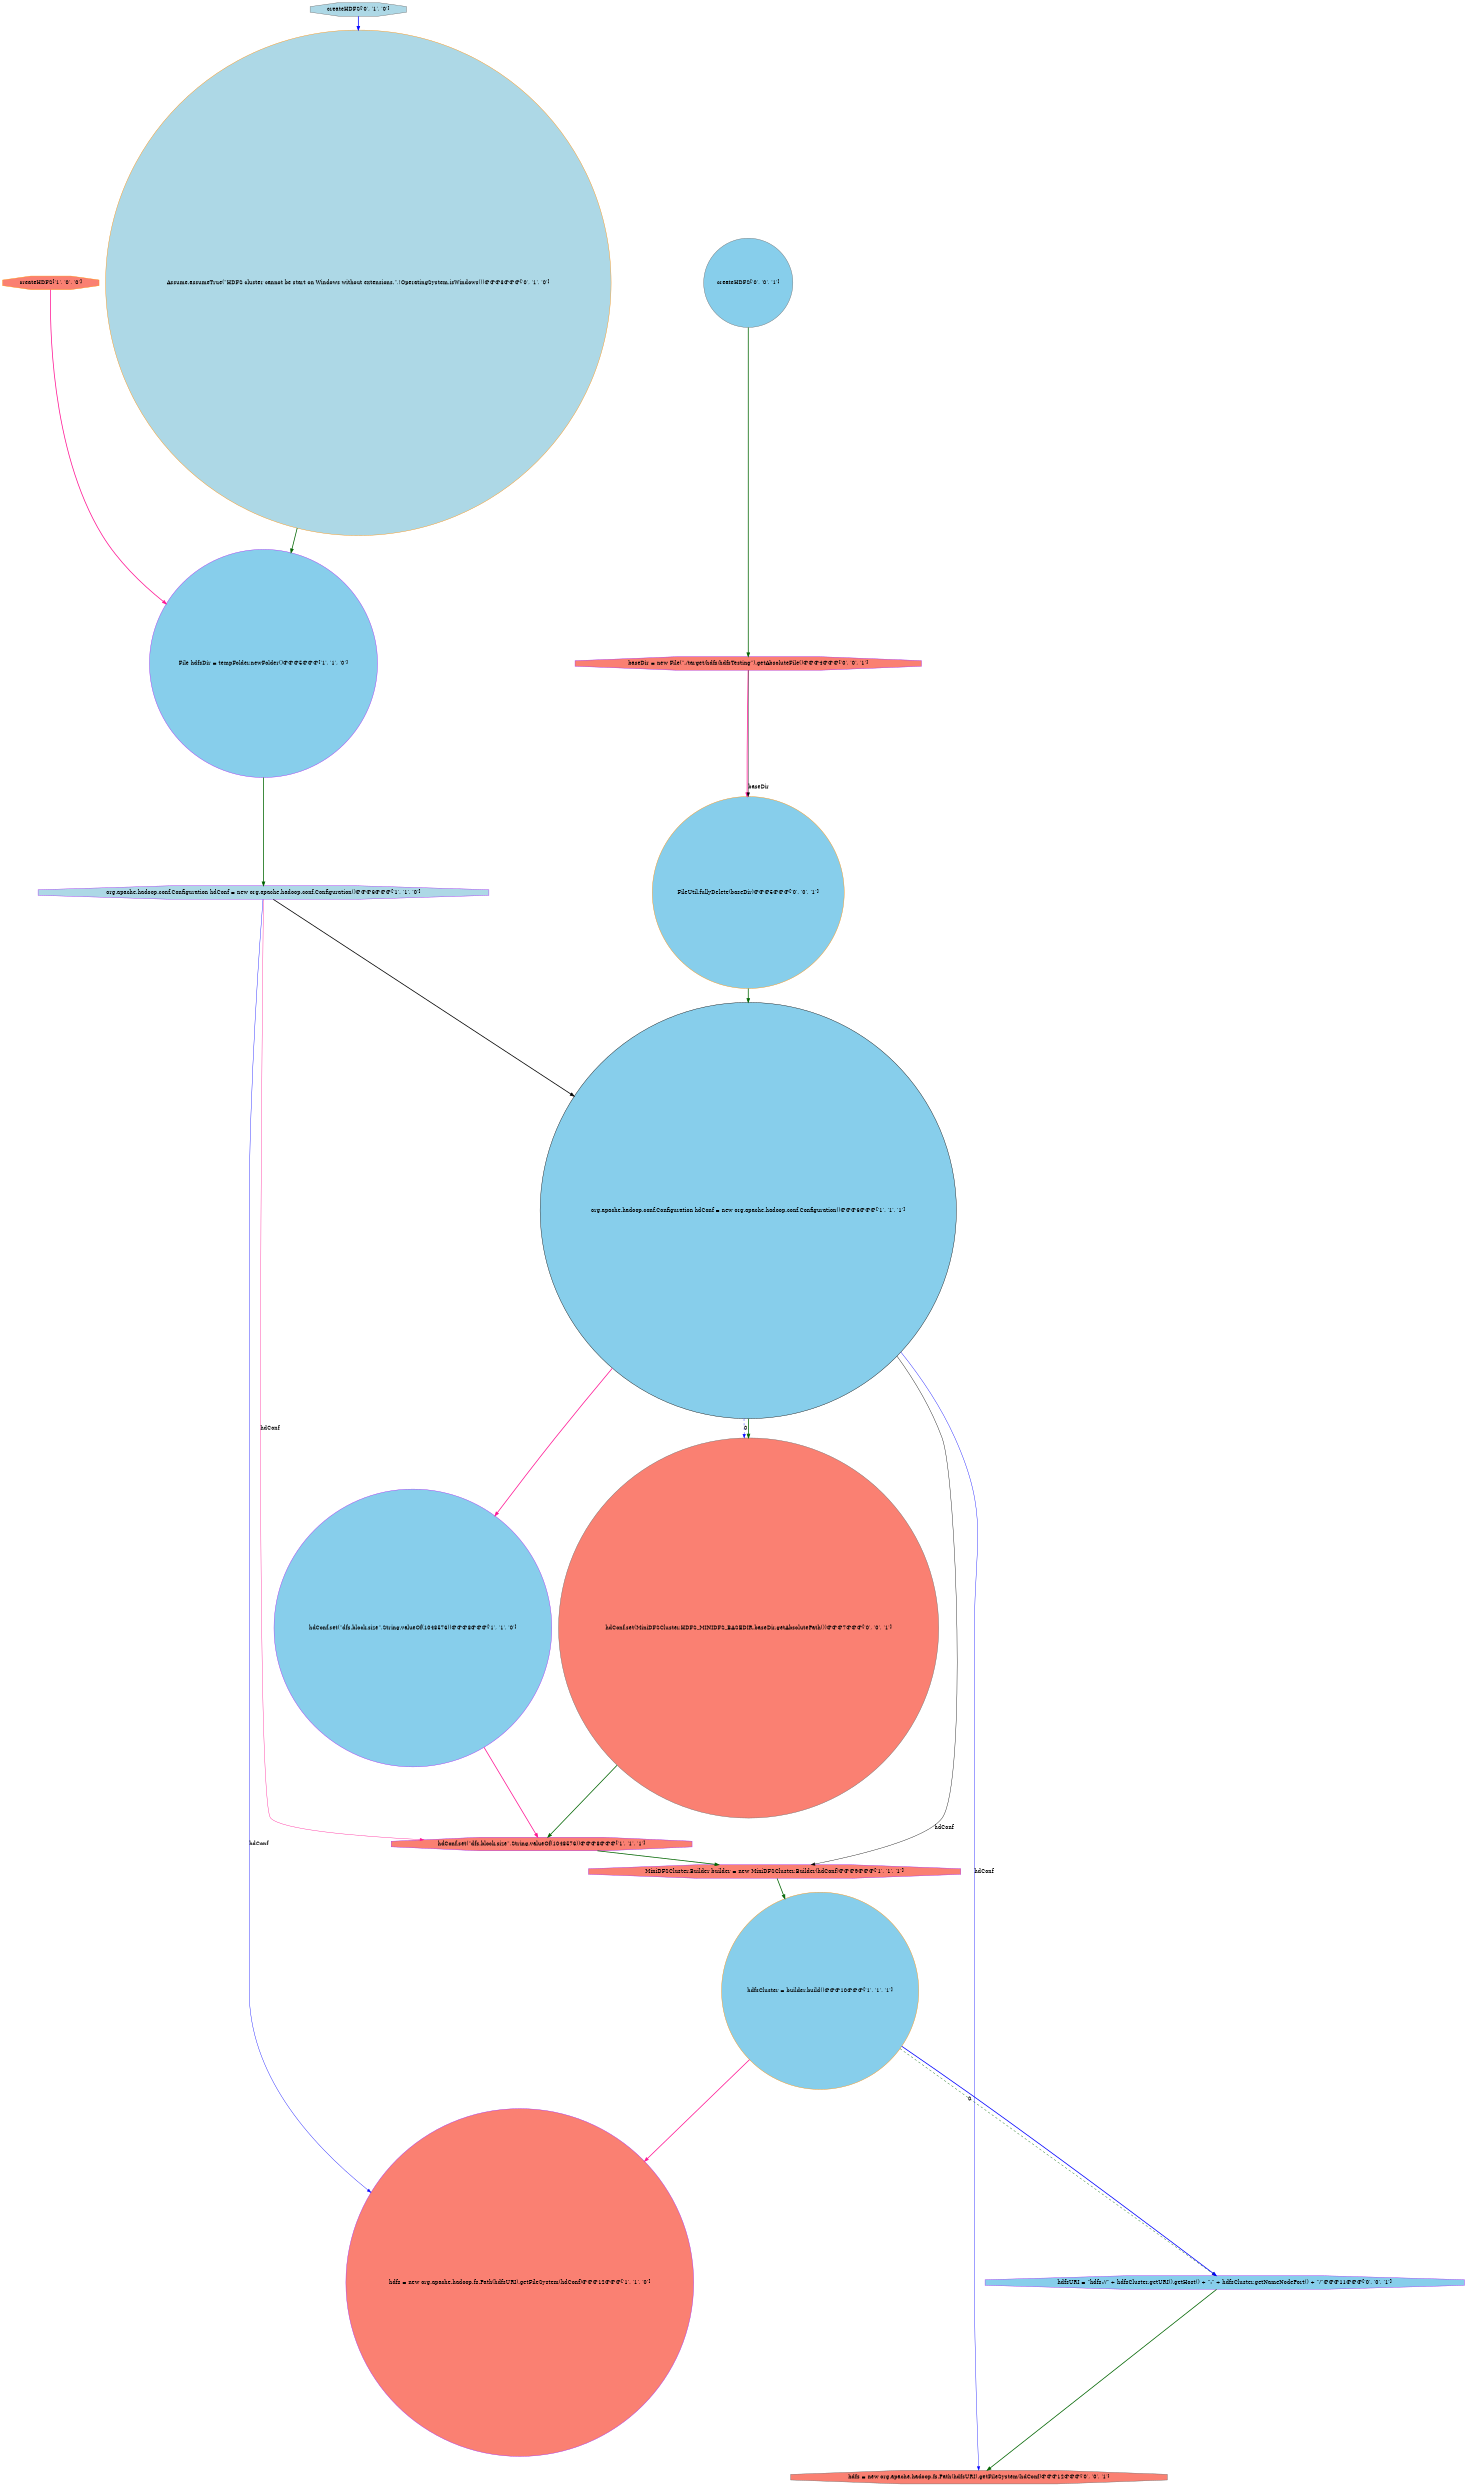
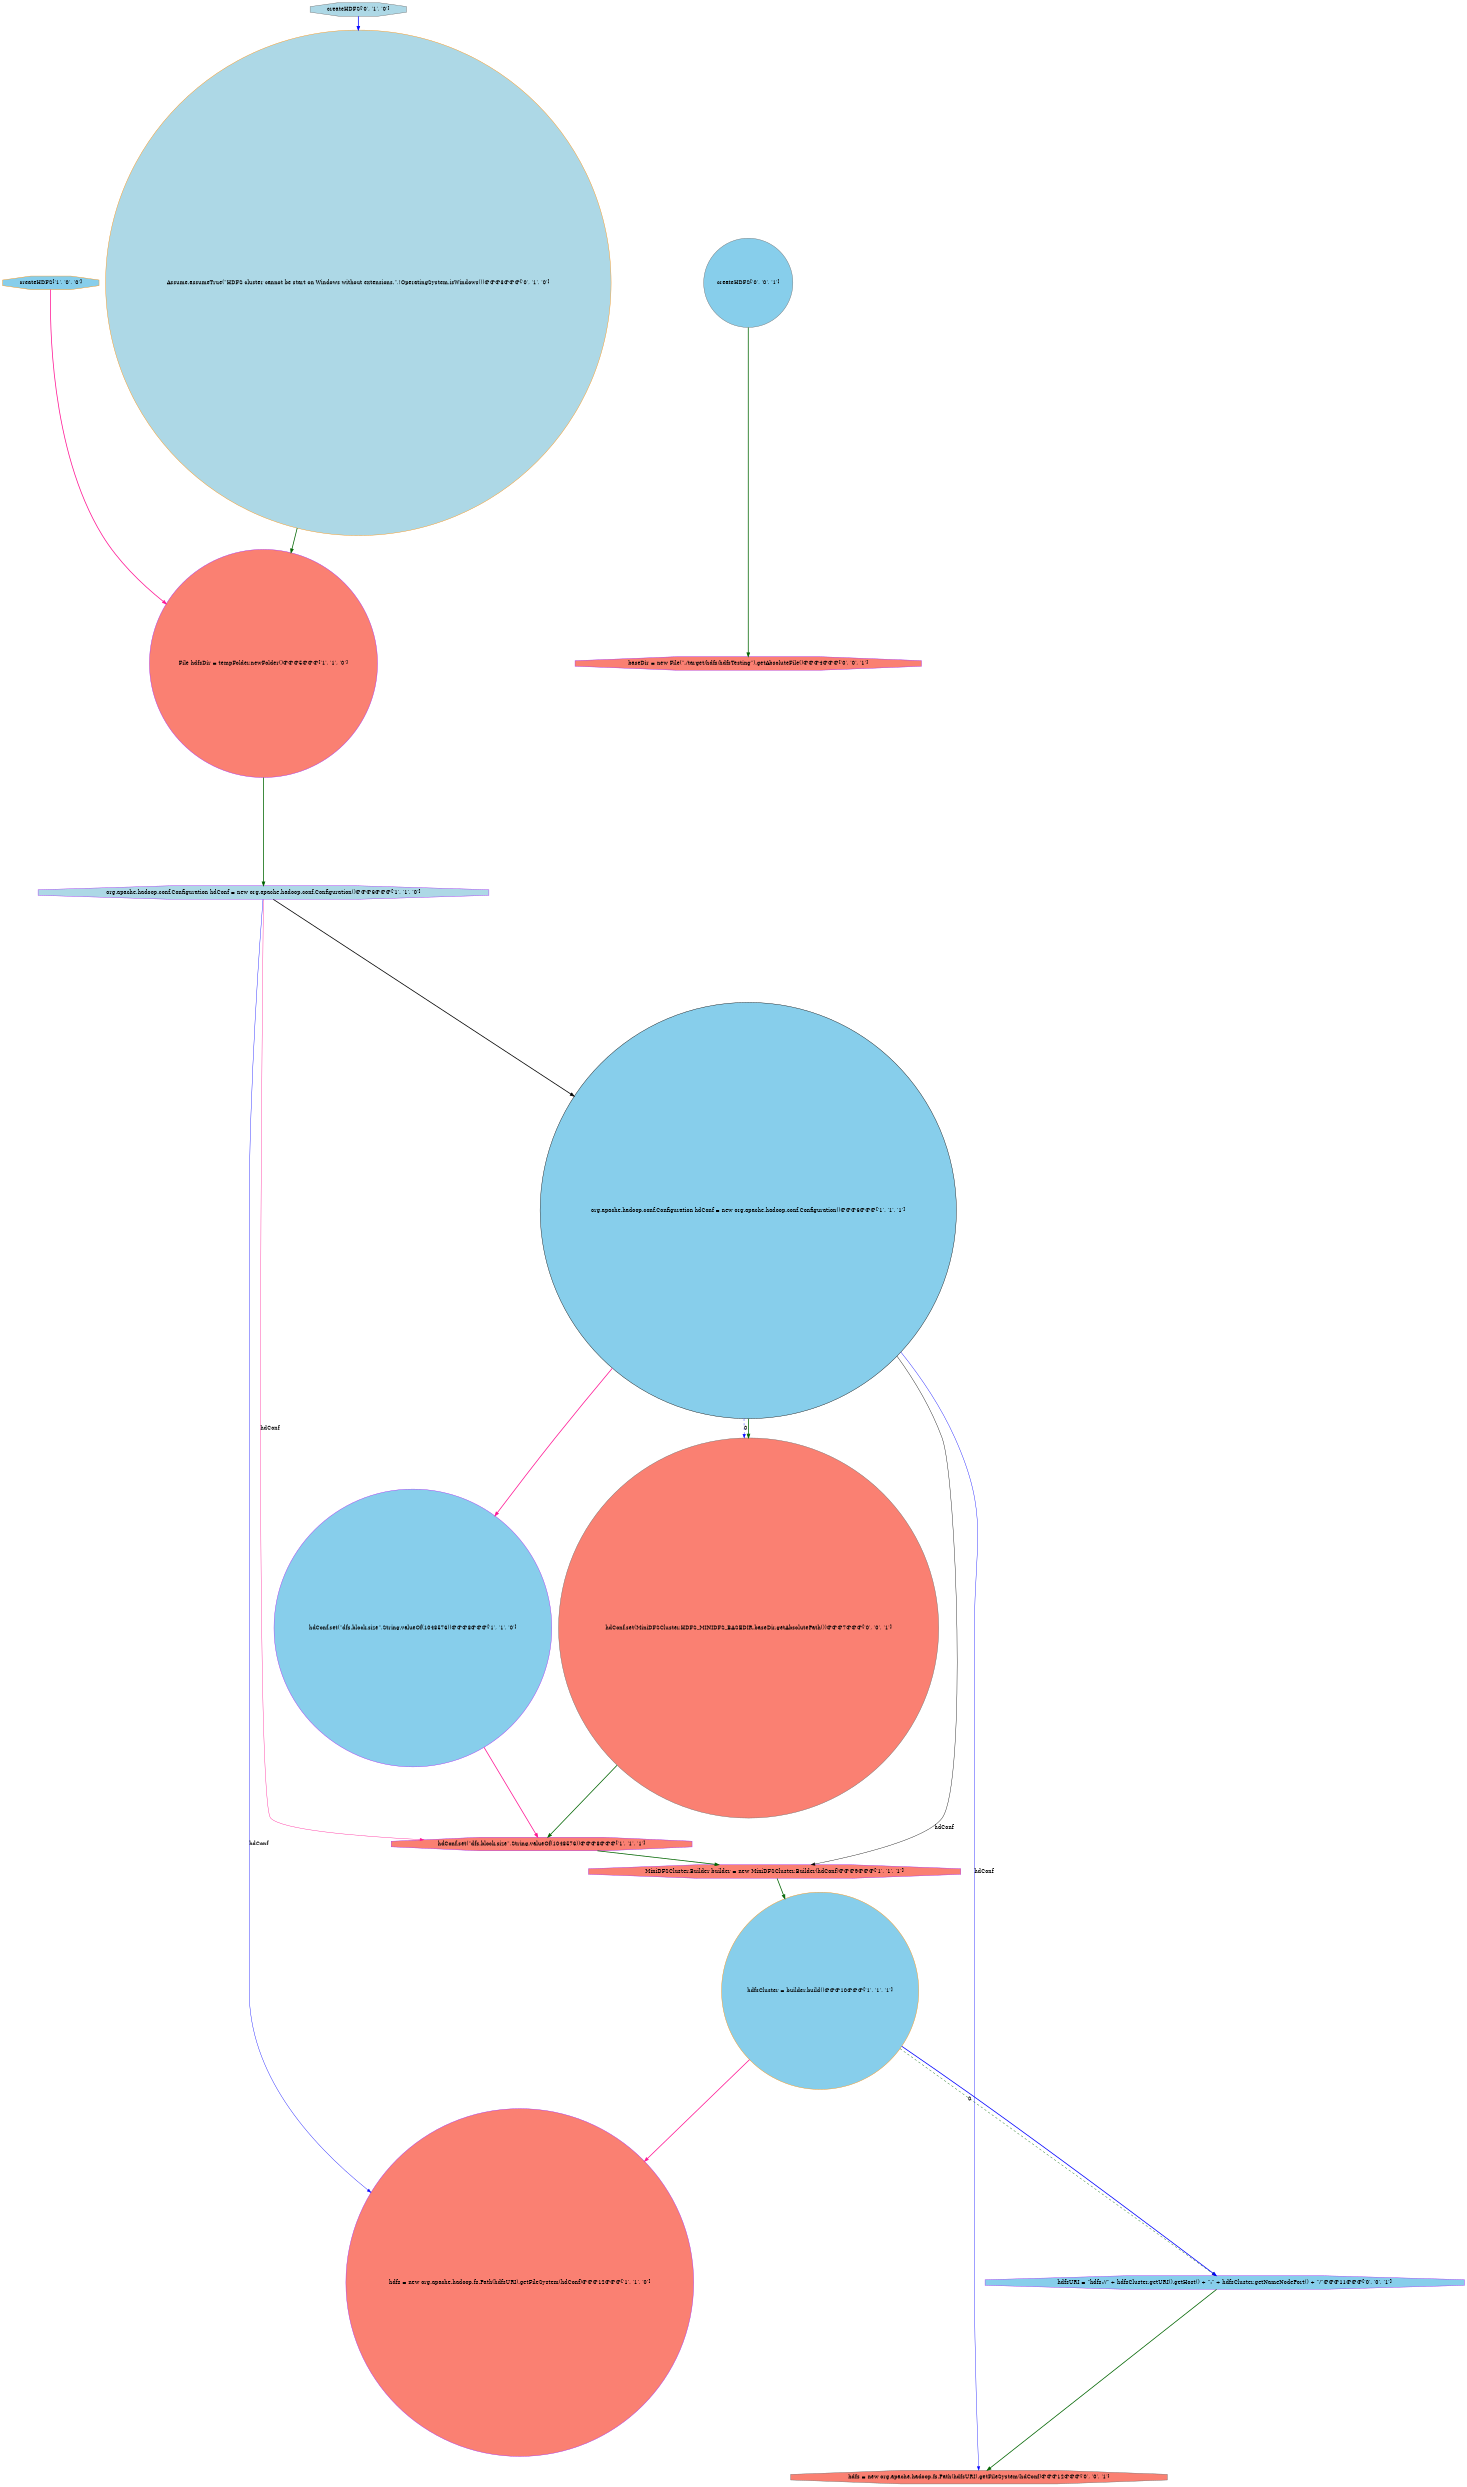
  digraph {
    node [color=purple fillcolor=salmon shape=circle style=filled]
    edge [color=darkgreen style=bold]
-   n1 [fillcolor=skyblue label="File hdfsDir = tempFolder.newFolder()@@@5@@@['1', '1', '0']"]
+   n1 [label="File hdfsDir = tempFolder.newFolder()@@@5@@@['1', '1', '0']"]
    n2 [fillcolor=lightblue label="org.apache.hadoop.conf.Configuration hdConf = new org.apache.hadoop.conf.Configuration()@@@6@@@['1', '1', '0']" shape=octagon]
    n3 [label="hdConf.set(\"dfs.block.size\",String.valueOf(1048576))@@@8@@@['1', '1', '1']" shape=octagon]
    n4 [label="hdfs = new org.apache.hadoop.fs.Path(hdfsURI).getFileSystem(hdConf)@@@12@@@['1', '1', '0']"]
    n5 [color=black fillcolor=skyblue label="org.apache.hadoop.conf.Configuration hdConf = new org.apache.hadoop.conf.Configuration()@@@6@@@['1', '1', '1']"]
-   n6 [color=darkorange label="createHDFS['1', '0', '0']" shape=octagon]
+   n6 [color=darkorange fillcolor=skyblue label="createHDFS['1', '0', '0']" shape=octagon]
    n7 [color=gray40 fillcolor=lightblue label="createHDFS['0', '1', '0']" shape=octagon]
    n8 [color=darkorange fillcolor=lightblue label="Assume.assumeTrue(\"HDFS cluster cannot be start on Windows without extensions.\",!OperatingSystem.isWindows())@@@3@@@['0', '1', '0']"]
    n9 [color=gray40 fillcolor=skyblue label="createHDFS['0', '0', '1']"]
    n10 [label="baseDir = new File(\"./target/hdfs/hdfsTesting\").getAbsoluteFile()@@@4@@@['0', '0', '1']" shape=octagon]
-   n11 [color=darkorange fillcolor=skyblue label="FileUtil.fullyDelete(baseDir)@@@5@@@['0', '0', '1']"]
    n12 [fillcolor=skyblue label="hdfsURI = \"hdfs://\" + hdfsCluster.getURI().getHost() + \":\" + hdfsCluster.getNameNodePort() + \"/\"@@@11@@@['0', '0', '1']" shape=octagon]
    n13 [color=gray40 label="hdfs = new org.apache.hadoop.fs.Path(hdfsURI).getFileSystem(hdConf)@@@12@@@['0', '0', '1']" shape=octagon]
    n14 [label="MiniDFSCluster.Builder builder = new MiniDFSCluster.Builder(hdConf)@@@9@@@['1', '1', '1']" shape=octagon]
    n15 [color=darkorange fillcolor=skyblue label="hdfsCluster = builder.build()@@@10@@@['1', '1', '1']"]
    n16 [fillcolor=skyblue label="hdConf.set(\"dfs.block.size\",String.valueOf(1048576))@@@8@@@['1', '1', '0']"]
    n17 [color=gray40 label="hdConf.set(MiniDFSCluster.HDFS_MINIDFS_BASEDIR,baseDir.getAbsolutePath())@@@7@@@['0', '0', '1']"]
    n1 -> n2
    n2 -> n3 [color=deeppink label=hdConf style=solid]
    n2 -> n4 [color=blue label=hdConf style=solid]
    n2 -> n5 [color=black]
    n3 -> n14
    n5 -> n13 [color=blue label=hdConf style=solid]
    n5 -> n14 [color=black label=hdConf style=solid]
    n5 -> n16 [color=deeppink]
    n5 -> n17 [color=blue label=0 style=dashed]
    n5 -> n17
    n6 -> n1 [color=deeppink]
    n7 -> n8 [color=blue]
    n8 -> n1
    n9 -> n10
-   n10 -> n11 [color=deeppink]
-   n10 -> n11 [color=black label=baseDir style=solid]
-   n11 -> n5
    n12 -> n13
    n14 -> n15
    n15 -> n4 [color=deeppink]
    n15 -> n12 [label=0 style=dashed]
    n15 -> n12 [color=blue]
    n16 -> n3 [color=deeppink]
    n17 -> n3
  }
